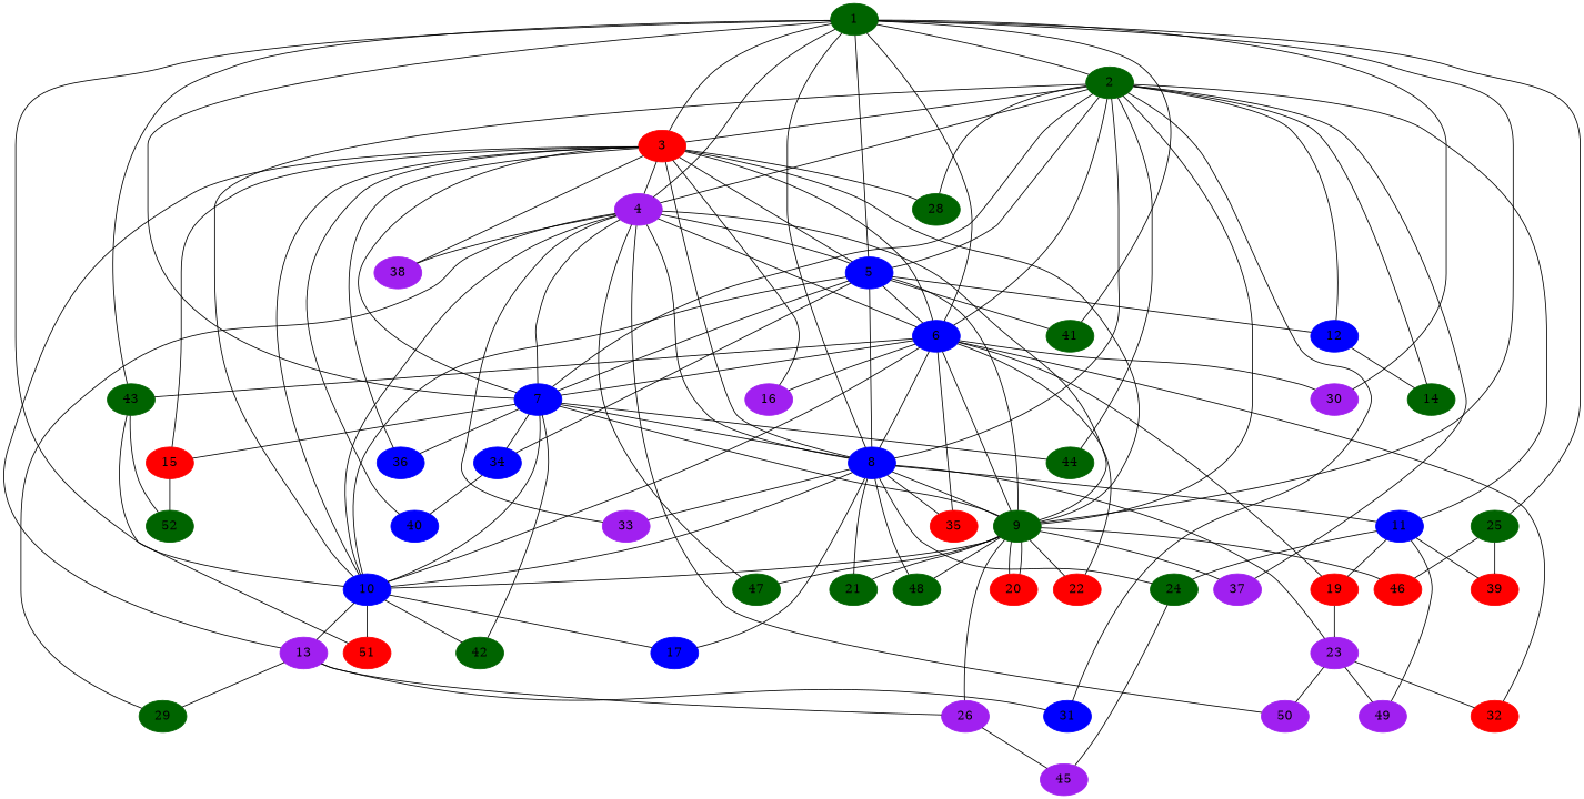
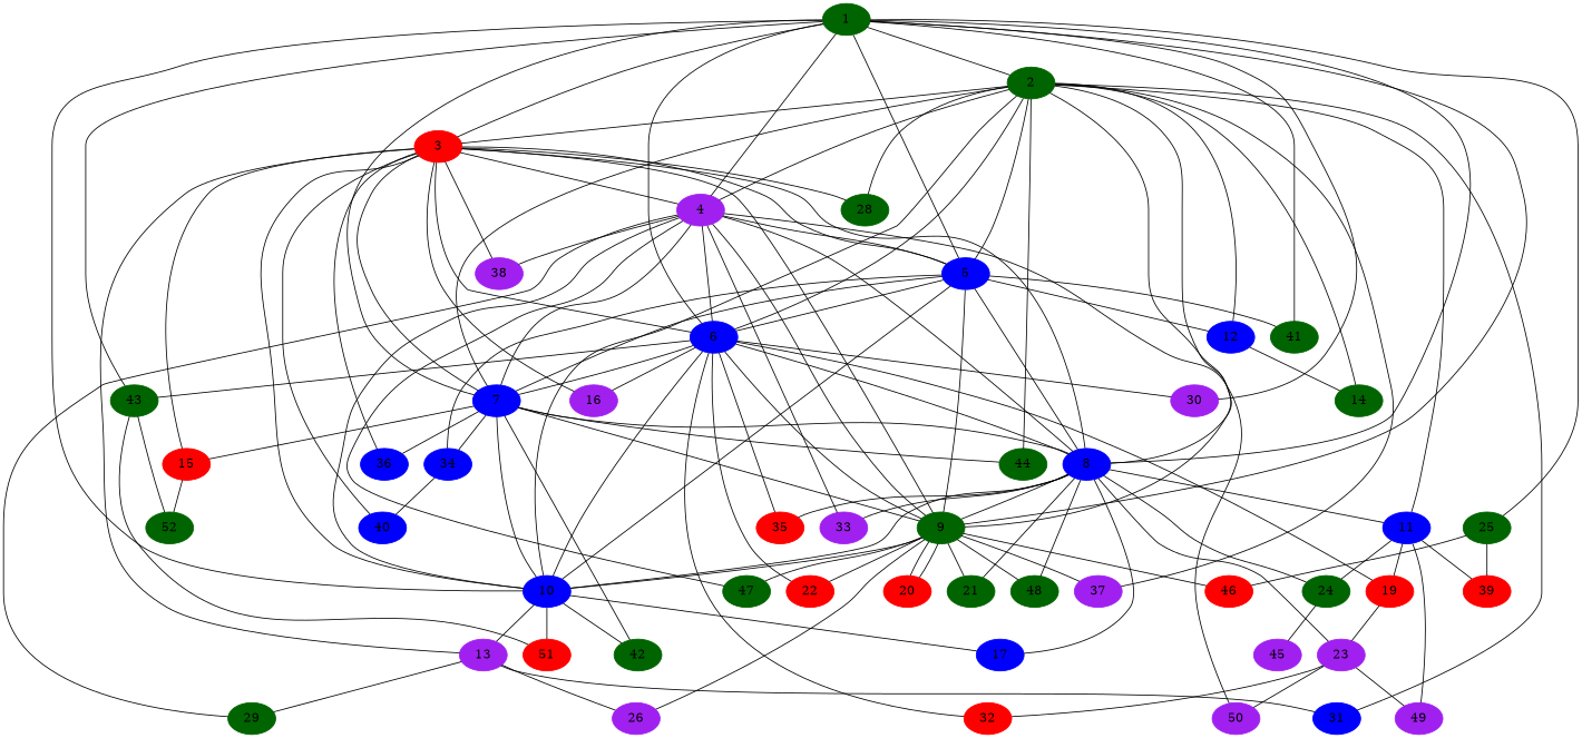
  graph {
    node [color=darkgreen style=filled]
    1
    2
    3 [color=red]
    4 [color=purple]
    5 [color=blue]
    6 [color=blue]
    7 [color=blue]
    8 [color=blue]
    9
    10 [color=blue]
    25
    30 [color=purple]
    41
    43
    11 [color=blue]
    12 [color=blue]
    14
    28
    31 [color=blue]
    37 [color=purple]
    44
    13 [color=purple]
    15 [color=red]
    16 [color=purple]
    36 [color=blue]
    38 [color=purple]
    40 [color=blue]
    29
    33 [color=purple]
    47
    50 [color=purple]
    34 [color=blue]
    19 [color=red]
    22 [color=red]
    32 [color=red]
    35 [color=red]
    42
    17 [color=blue]
    21
    23 [color=purple]
    24
    48
    20 [color=red]
    26 [color=purple]
    46 [color=red]
    51 [color=red]
    39 [color=red]
    52
    49 [color=purple]
    45 [color=purple]
    1 -- 2
    1 -- 3
    1 -- 4
    1 -- 5
    1 -- 6
    1 -- 7
    1 -- 8
    1 -- 9
    1 -- 10
    1 -- 25
    1 -- 30
    1 -- 41
    1 -- 43
    2 -- 3
    2 -- 4
    2 -- 5
    2 -- 6
    2 -- 7
    2 -- 8
    2 -- 9
    2 -- 10
    2 -- 11
    2 -- 12
    2 -- 14
    2 -- 28
    2 -- 31
    2 -- 37
    2 -- 44
    3 -- 4
    3 -- 5
    3 -- 6
    3 -- 7
    3 -- 8
    3 -- 9
    3 -- 10
    3 -- 28
    3 -- 13
    3 -- 15
    3 -- 16
    3 -- 36
    3 -- 38
    3 -- 40
    4 -- 5
    4 -- 6
    4 -- 7
    4 -- 8
    4 -- 9
    4 -- 10
    4 -- 38
    4 -- 29
    4 -- 33
    4 -- 47
    4 -- 50
    5 -- 6
    5 -- 7
    5 -- 8
    5 -- 9
    5 -- 10
    5 -- 41
    5 -- 12
    5 -- 34
    6 -- 7
    6 -- 8
    6 -- 9
    6 -- 10
    6 -- 30
    6 -- 43
    6 -- 16
    6 -- 19
    6 -- 22
    6 -- 32
    6 -- 35
    7 -- 8
    7 -- 9
    7 -- 10
    7 -- 44
    7 -- 15
    7 -- 36
    7 -- 34
    7 -- 42
    8 -- 9
    8 -- 10
    8 -- 11
    8 -- 33
    8 -- 35
    8 -- 17
    8 -- 21
    8 -- 23
    8 -- 24
    8 -- 48
    9 -- 10
    9 -- 37
    9 -- 47
    9 -- 22
    9 -- 21
    9 -- 48
    9 -- 20
    9 -- 20
    9 -- 26
    9 -- 46
    10 -- 13
    10 -- 42
    10 -- 17
    10 -- 51
    25 -- 46
    25 -- 39
    43 -- 51
    43 -- 52
    11 -- 19
    11 -- 24
    11 -- 39
    11 -- 49
    12 -- 14
    13 -- 31
    13 -- 29
    13 -- 26
    15 -- 52
    34 -- 40
    19 -- 23
    23 -- 50
    23 -- 32
    23 -- 49
    24 -- 45
-   26 -- 45
  }
